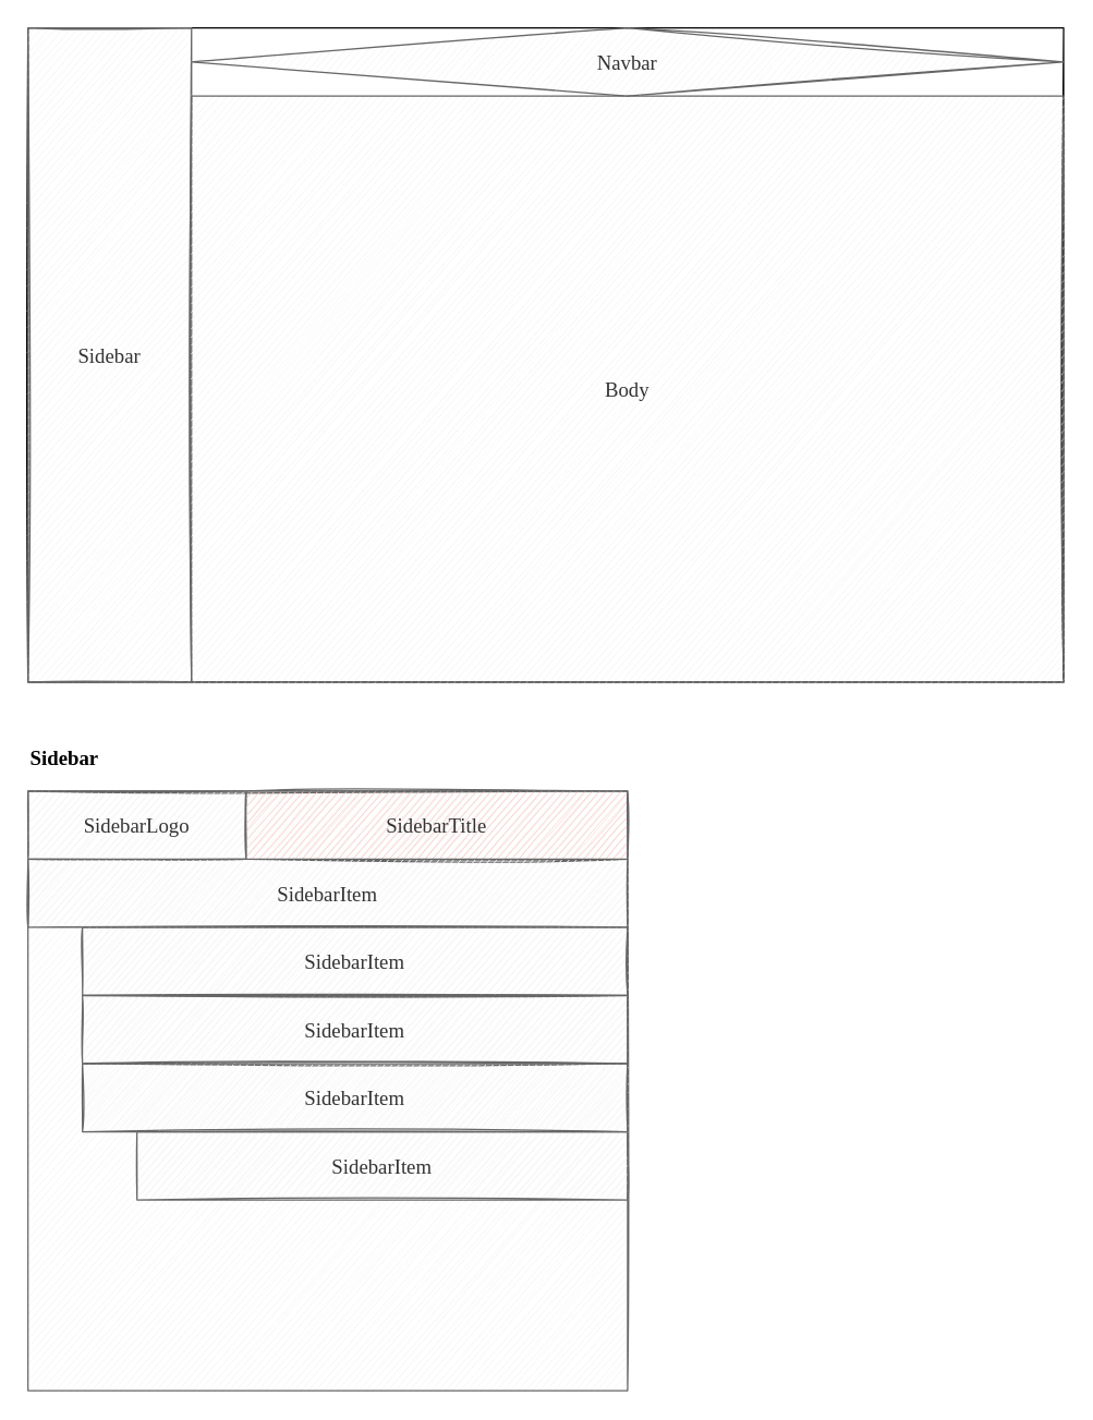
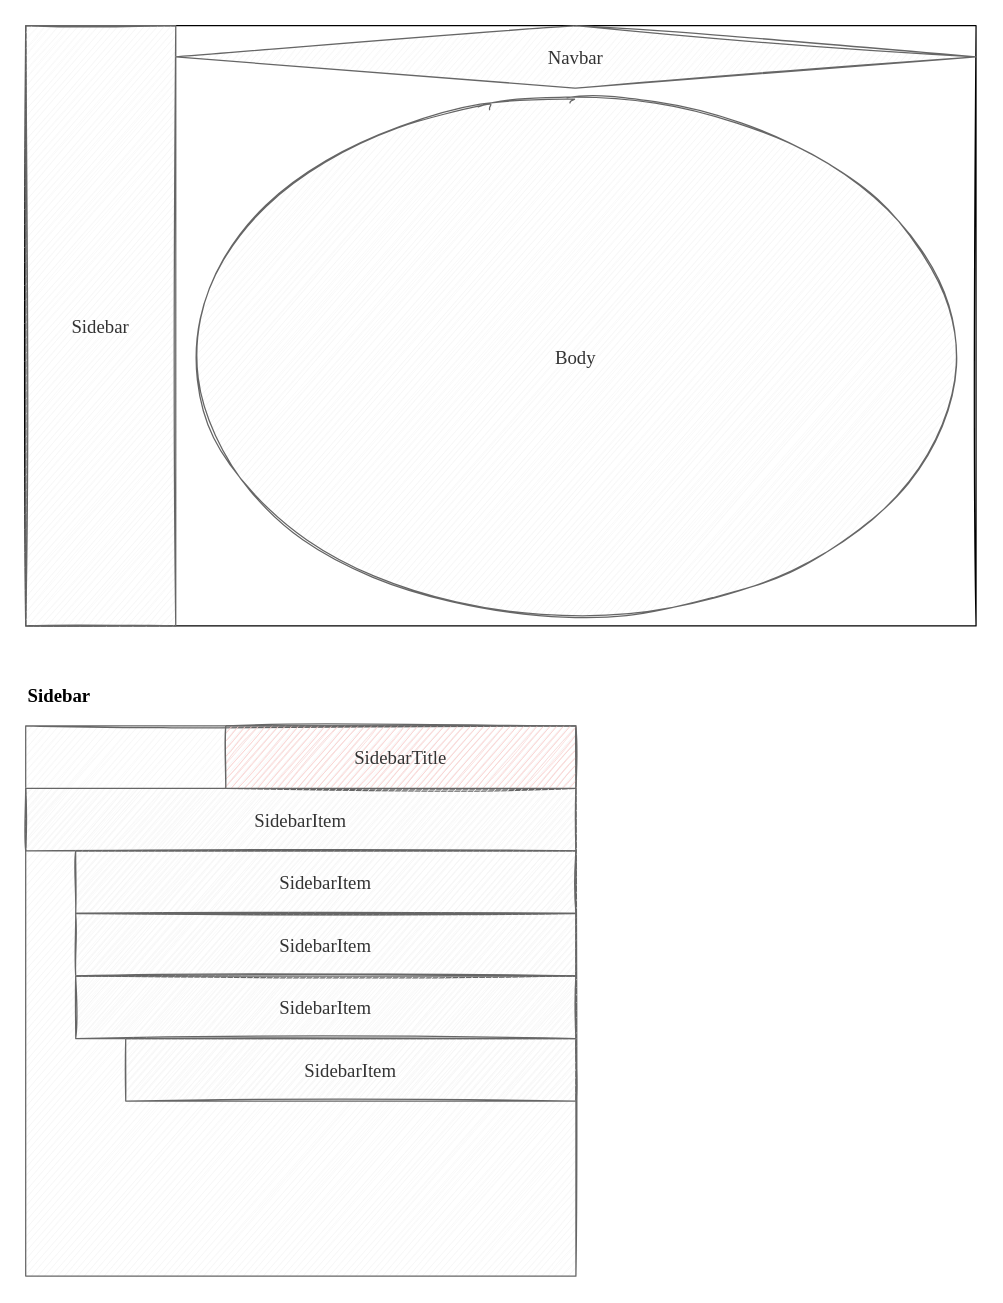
  <mxCell id="0" />
  <mxCell id="1" parent="0" />
  <mxCell id="2" value="" style="rounded=0;whiteSpace=wrap;html=1;sketch=1;" vertex="1" parent="1"><mxGeometry x="20" y="20" width="760" height="480" as="geometry" /></mxCell>
  <mxCell id="3" value="Sidebar" style="rounded=0;whiteSpace=wrap;html=1;sketch=1;fillColor=#f5f5f5;fontColor=#333333;strokeColor=#666666;fontFamily=Comic Sans MS;fontStyle=0;fontSize=15;" vertex="1" parent="1"><mxGeometry x="20" y="20" width="120" height="480" as="geometry" /></mxCell>
  <mxCell id="4" value="Navbar" style="rhombus;whiteSpace=wrap;html=1;sketch=1;fillColor=#f5f5f5;fontColor=#333333;strokeColor=#666666;fontFamily=Comic Sans MS;fontStyle=0;fontSize=15;" vertex="1" parent="1"><mxGeometry x="140" y="20" width="640" height="50" as="geometry" /></mxCell>
- <mxCell id="5" value="Body" style="rounded=0;whiteSpace=wrap;html=1;sketch=1;fillColor=#f5f5f5;fontColor=#333333;strokeColor=#666666;fontFamily=Comic Sans MS;fontStyle=0;fontSize=15;" vertex="1" parent="1"><mxGeometry x="140" y="70" width="640" height="430" as="geometry" /></mxCell>
+ <mxCell id="5" value="Body" style="ellipse;whiteSpace=wrap;html=1;sketch=1;fillColor=#f5f5f5;fontColor=#333333;strokeColor=#666666;fontFamily=Comic Sans MS;fontStyle=0;fontSize=15;" vertex="1" parent="1"><mxGeometry x="140" y="70" width="640" height="430" as="geometry" /></mxCell>
  <mxCell id="6" value="" style="rounded=0;whiteSpace=wrap;html=1;sketch=1;fillColor=#f5f5f5;fontColor=#333333;strokeColor=#666666;fontFamily=Comic Sans MS;fontStyle=0;fontSize=15;" vertex="1" parent="1"><mxGeometry x="20" y="580" width="440" height="440" as="geometry" /></mxCell>
  <mxCell id="7" value="Sidebar" style="text;html=1;strokeColor=none;fillColor=none;align=left;verticalAlign=middle;whiteSpace=wrap;rounded=0;sketch=1;fontFamily=Comic Sans MS;fontSize=15;fontStyle=1" vertex="1" parent="1"><mxGeometry x="20" y="540" width="390" height="30" as="geometry" /></mxCell>
- <mxCell id="8" value="SidebarLogo" style="rounded=0;whiteSpace=wrap;html=1;sketch=1;fillColor=#f5f5f5;fontColor=#333333;strokeColor=#666666;fontFamily=Comic Sans MS;fontStyle=0;fontSize=15;" vertex="1" parent="1"><mxGeometry x="20" y="580" width="160" height="50" as="geometry" /></mxCell>
  <mxCell id="9" value="SidebarTitle" style="rounded=0;whiteSpace=wrap;html=1;sketch=1;fillColor=#f8cecc;fontColor=#333333;strokeColor=#666666;fontFamily=Comic Sans MS;fontStyle=0;fontSize=15;" vertex="1" parent="1"><mxGeometry x="180" y="580" width="280" height="50" as="geometry" /></mxCell>
  <mxCell id="10" value="SidebarItem" style="rounded=0;whiteSpace=wrap;html=1;sketch=1;fillColor=#f5f5f5;fontColor=#333333;strokeColor=#666666;fontFamily=Comic Sans MS;fontStyle=0;fontSize=15;" vertex="1" parent="1"><mxGeometry x="20" y="630" width="440" height="50" as="geometry" /></mxCell>
  <mxCell id="11" value="SidebarItem" style="rounded=0;whiteSpace=wrap;html=1;sketch=1;fillColor=#f5f5f5;fontColor=#333333;strokeColor=#666666;fontFamily=Comic Sans MS;fontStyle=0;fontSize=15;" vertex="1" parent="1"><mxGeometry x="60" y="680" width="400" height="50" as="geometry" /></mxCell>
  <mxCell id="12" value="SidebarItem" style="rounded=0;whiteSpace=wrap;html=1;sketch=1;fillColor=#f5f5f5;fontColor=#333333;strokeColor=#666666;fontFamily=Comic Sans MS;fontStyle=0;fontSize=15;" vertex="1" parent="1"><mxGeometry x="60" y="730" width="400" height="50" as="geometry" /></mxCell>
  <mxCell id="13" value="SidebarItem" style="rounded=0;whiteSpace=wrap;html=1;sketch=1;fillColor=#f5f5f5;fontColor=#333333;strokeColor=#666666;fontFamily=Comic Sans MS;fontStyle=0;fontSize=15;" vertex="1" parent="1"><mxGeometry x="60" y="780" width="400" height="50" as="geometry" /></mxCell>
  <mxCell id="14" value="SidebarItem" style="rounded=0;whiteSpace=wrap;html=1;sketch=1;fillColor=#f5f5f5;fontColor=#333333;strokeColor=#666666;fontFamily=Comic Sans MS;fontStyle=0;fontSize=15;" vertex="1" parent="1"><mxGeometry x="100" y="830" width="360" height="50" as="geometry" /></mxCell>
